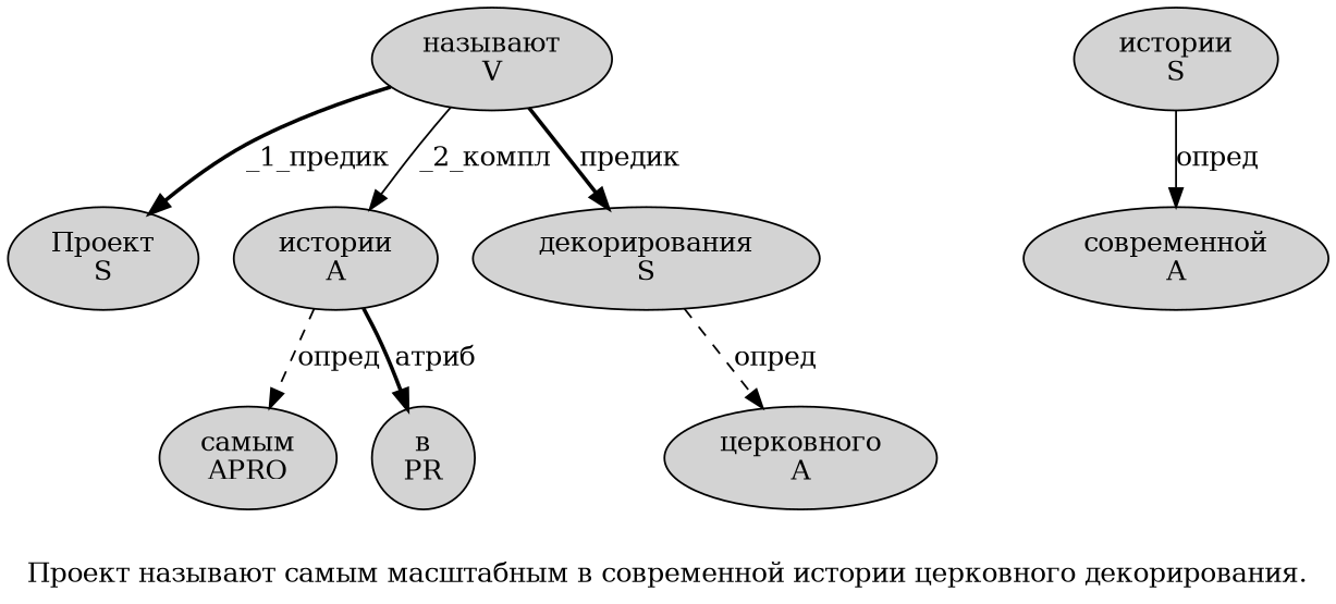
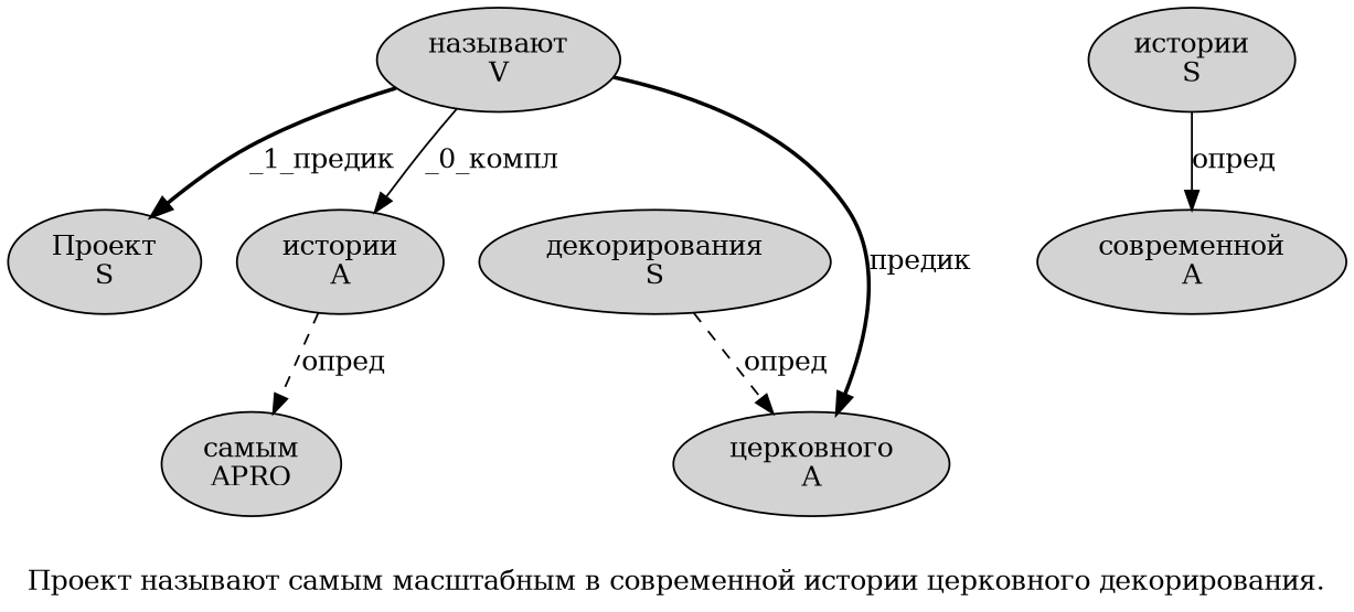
  digraph {
    label="Проект называют самым масштабным в современной истории церковного декорирования."
    node [fillcolor=lightgray penwidth=1 shape=ellipse style=filled]
    edge [style=bold]
    n1 [label="Проект\nS"]
    n2 [label="называют\nV"]
    n3 [label="истории\nA"]
    n4 [label="декорирования\nS"]
    n5 [label="самым\nAPRO"]
-   n6 [label="в\nPR"]
    n7 [label="церковного\nA"]
    n8 [label="истории\nS"]
    n9 [label="современной\nA"]
    n2 -> n1 [label="_1_предик"]
-   n2 -> n3 [label="_2_компл" style=solid]
-   n2 -> n4 [label="предик"]
+   n2 -> n3 [label="_0_компл" style=solid]
+   n2 -> n7 [label="предик"]
    n3 -> n5 [label="опред" style=dashed]
-   n3 -> n6 [label="атриб"]
    n4 -> n7 [label="опред" style=dashed]
    n8 -> n9 [label="опред" style=solid]
  }
